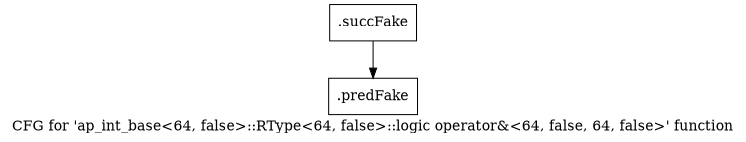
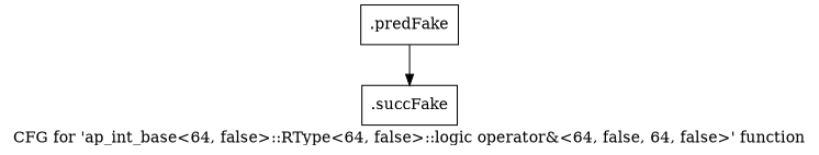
  digraph {
    label="CFG for 'ap_int_base\<64, false\>::RType\<64, false\>::logic operator&\<64, false, 64, false\>' function"
    node [shape=record]
    n1 [label="{.predFake}"]
    n2 [filename="/mnt/xilinx/Vitis_HLS/2021.2/include/ap_int_base.h" label="{.succFake}" linenumber=1542]
-   n2 -> n1 [execusionnum=3 filename="/mnt/xilinx/Vitis_HLS/2021.2/include/ap_int_base.h"]
+   n1 -> n2 [execusionnum=3 filename="/mnt/xilinx/Vitis_HLS/2021.2/include/ap_int_base.h"]
  }
